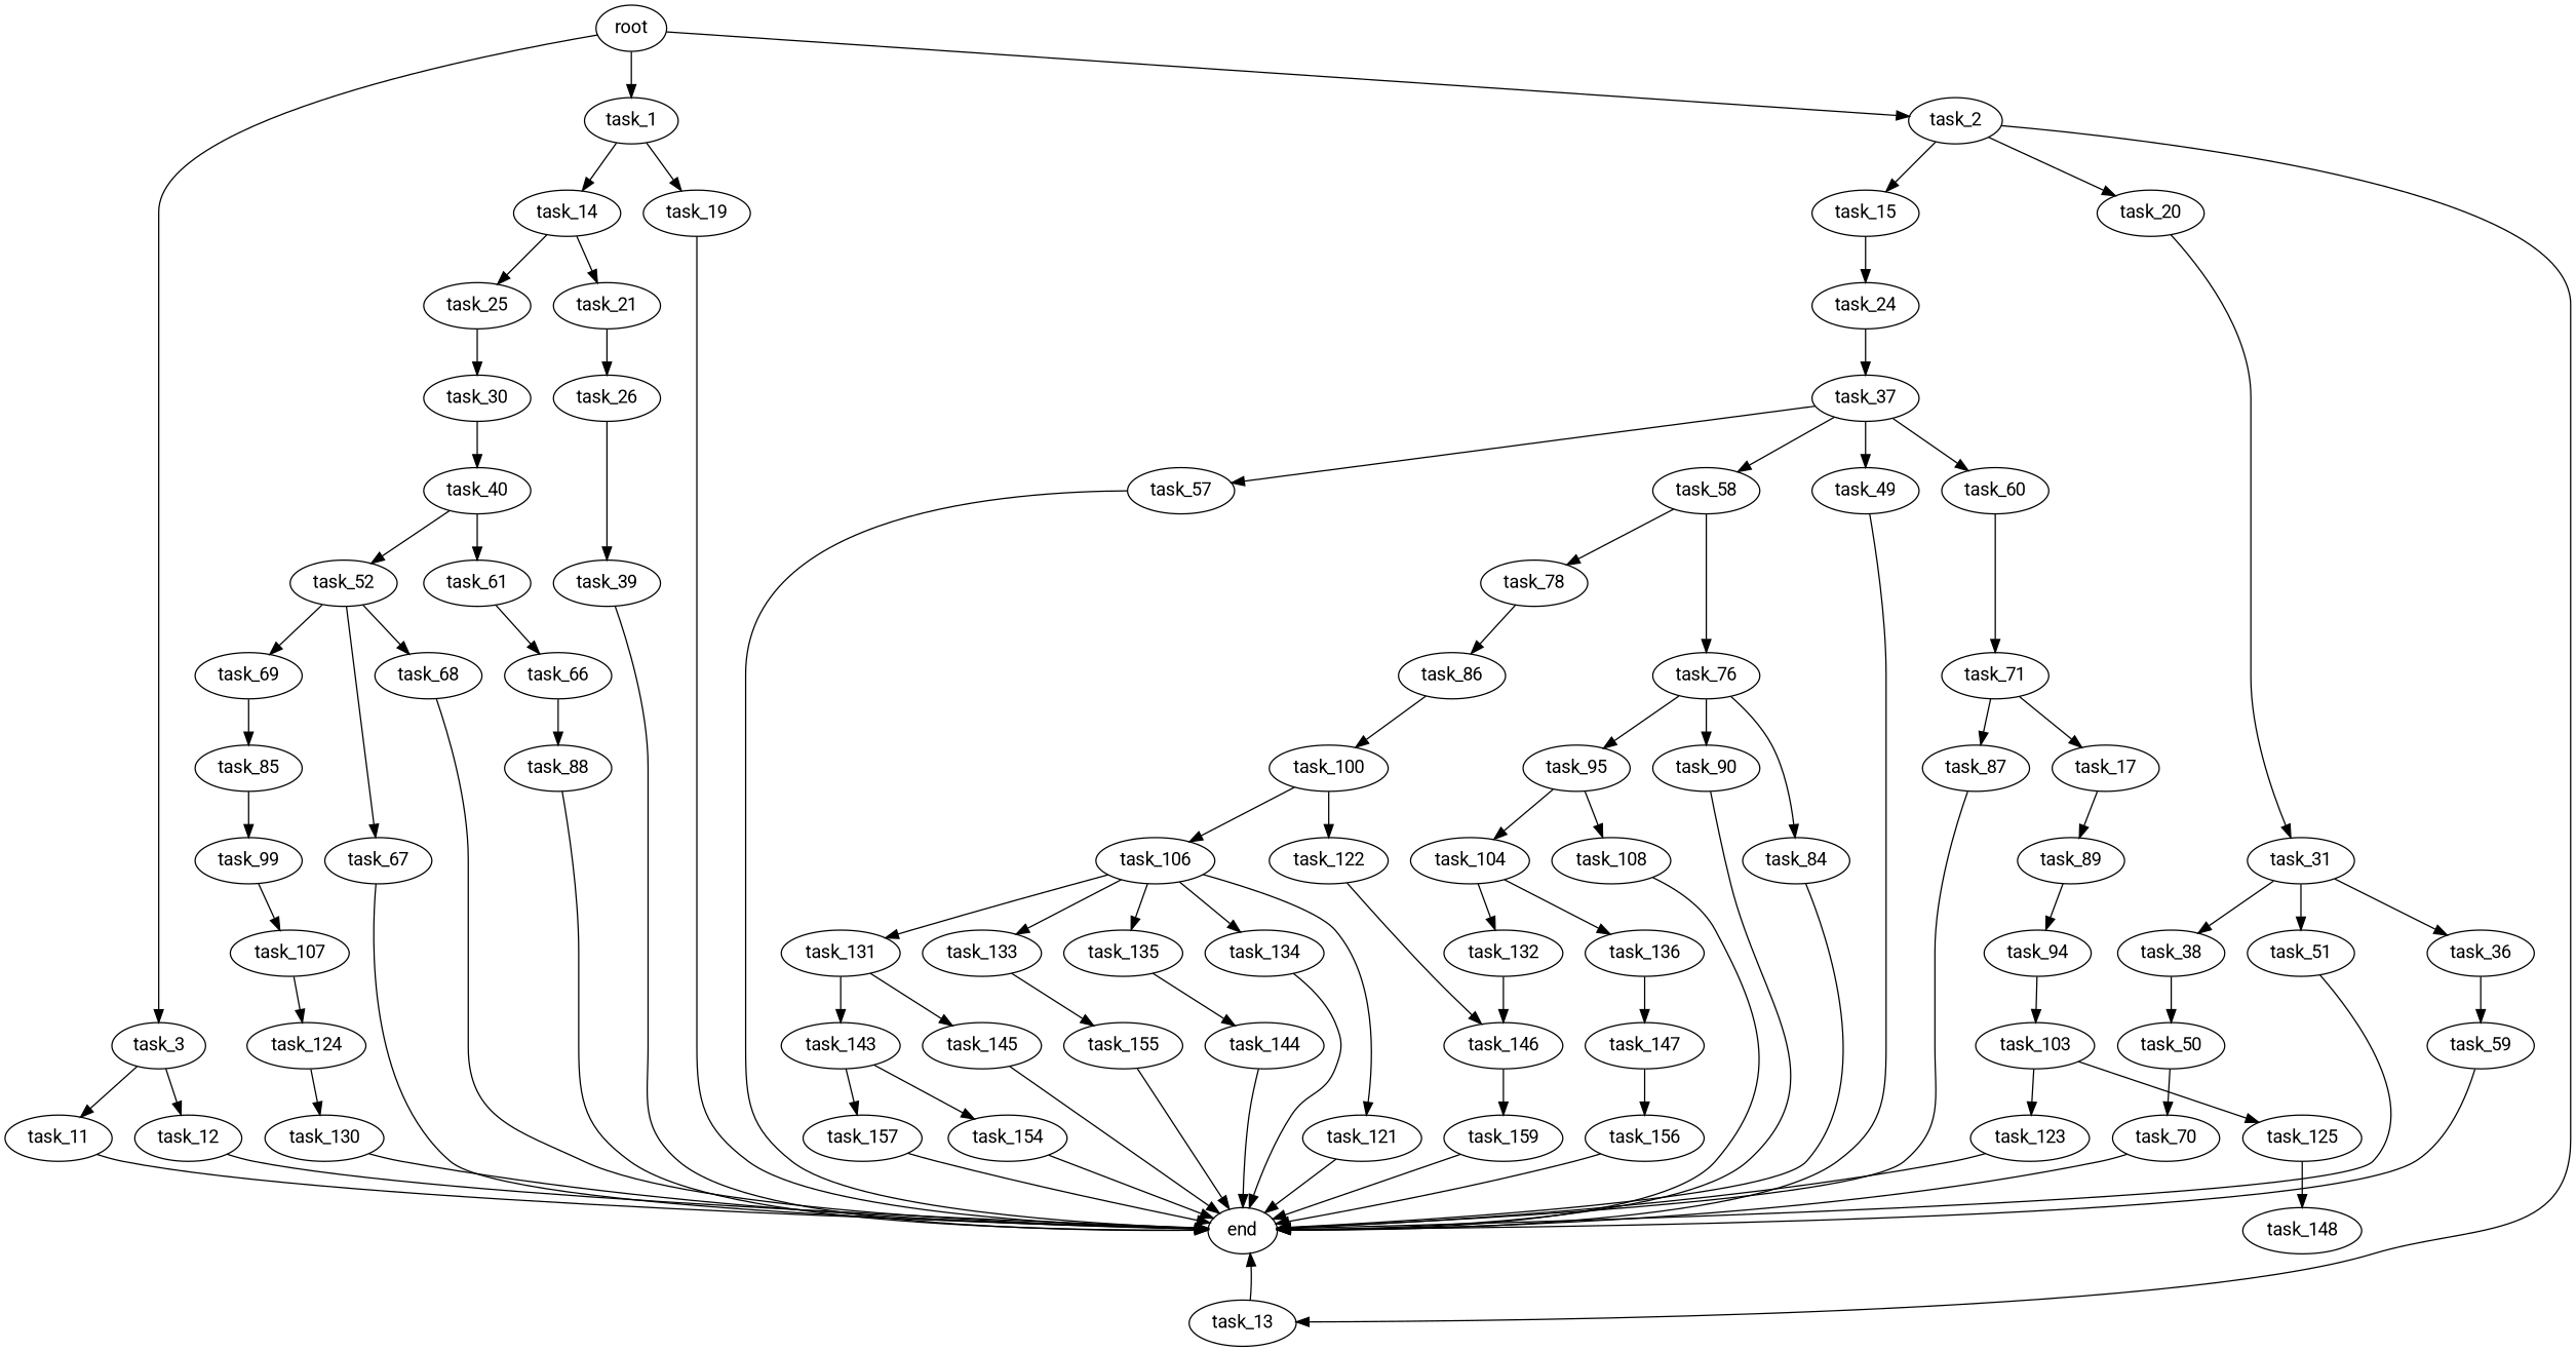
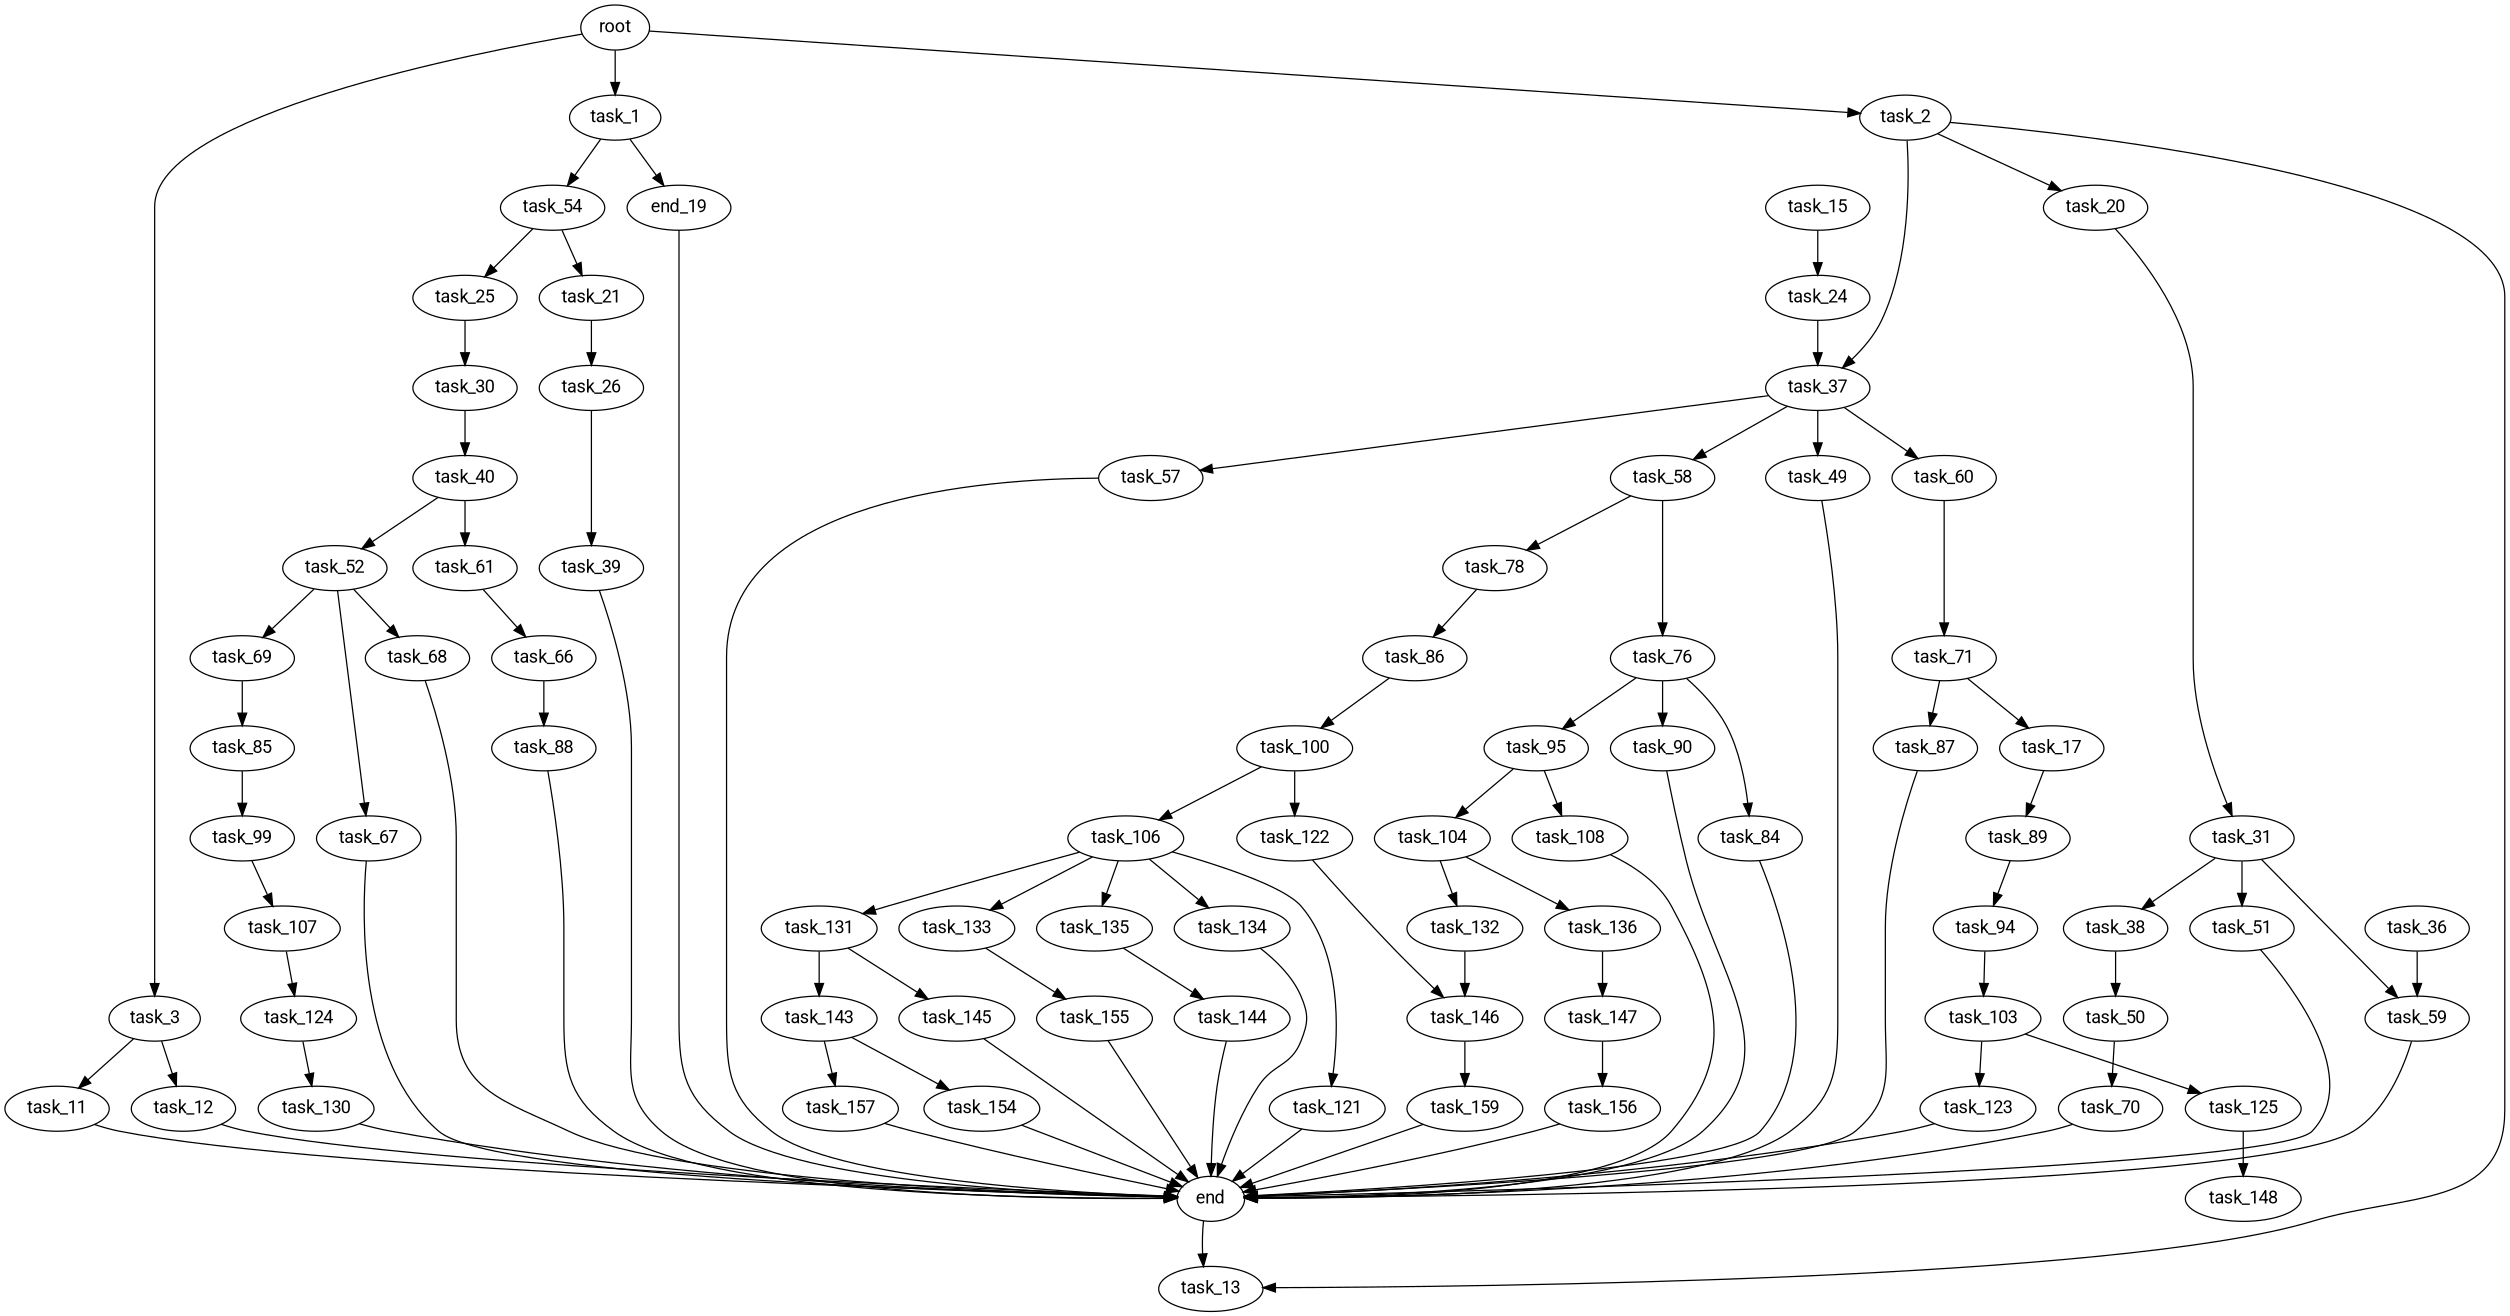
  digraph {
    fontname=Roboto
    node [fontname=Roboto]
    edge [fontname=Roboto]
    root
    task_1
    task_2
    task_3
-   task_14
-   task_19
+   task_14 [label=task_54]
+   task_19 [label=end_19]
    task_13
    task_15
    task_20
    task_11
    task_12
    task_21
    task_25
    end
    task_24
    task_31
    task_26
    task_30
    task_37
    task_36
    task_38
    task_51
    task_39
    task_40
    task_49
    task_57
    task_58
    task_60
    task_59
    task_50
    task_76
    task_78
    task_71
    task_52
    task_61
    task_67
    task_68
    task_69
    task_66
    task_70
    task_84
    task_90
    task_95
    task_86
    n45 [label=task_17]
    task_87
    task_85
    task_88
    task_99
    task_104
    task_108
    task_100
    task_89
    task_107
    task_94
    task_132
    task_136
    n58 [label=task_103]
    task_106
    task_122
    task_124
    task_121
    task_131
    task_133
    task_134
    task_135
    task_146
    task_123
    task_125
    task_148
    task_147
    task_130
    task_143
    task_145
    task_155
    task_144
    task_159
    task_156
    task_154
    task_157
    root -> task_1
    root -> task_2
    root -> task_3
    task_1 -> task_14
    task_1 -> task_19
    task_2 -> task_13
-   task_2 -> task_15
+   task_2 -> task_37
    task_2 -> task_20
    task_3 -> task_11
    task_3 -> task_12
    task_14 -> task_21
    task_14 -> task_25
    task_19 -> end
-   task_13 -> end
+   end -> task_13
    task_15 -> task_24
    task_20 -> task_31
    task_11 -> end
    task_12 -> end
    task_21 -> task_26
    task_25 -> task_30
    task_24 -> task_37
-   task_31 -> task_36
+   task_31 -> task_59
    task_31 -> task_38
    task_31 -> task_51
    task_26 -> task_39
    task_30 -> task_40
    task_37 -> task_49
    task_37 -> task_57
    task_37 -> task_58
    task_37 -> task_60
    task_36 -> task_59
    task_38 -> task_50
    task_51 -> end
    task_39 -> end
    task_40 -> task_52
    task_40 -> task_61
    task_49 -> end
    task_57 -> end
    task_58 -> task_76
    task_58 -> task_78
    task_60 -> task_71
    task_59 -> end
    task_50 -> task_70
    task_76 -> task_84
    task_76 -> task_90
    task_76 -> task_95
    task_78 -> task_86
    task_71 -> n45
    task_71 -> task_87
    task_52 -> task_67
    task_52 -> task_68
    task_52 -> task_69
    task_61 -> task_66
    task_67 -> end
    task_68 -> end
    task_69 -> task_85
    task_66 -> task_88
    task_70 -> end
    task_84 -> end
    task_90 -> end
    task_95 -> task_104
    task_95 -> task_108
    task_86 -> task_100
    n45 -> task_89
    task_87 -> end
    task_85 -> task_99
    task_88 -> end
    task_99 -> task_107
    task_104 -> task_132
    task_104 -> task_136
    task_108 -> end
    task_100 -> task_106
    task_100 -> task_122
    task_89 -> task_94
    task_107 -> task_124
    task_94 -> n58
    task_132 -> task_146
    task_136 -> task_147
    n58 -> task_123
    n58 -> task_125
    task_106 -> task_121
    task_106 -> task_131
    task_106 -> task_133
    task_106 -> task_134
    task_106 -> task_135
    task_122 -> task_146
    task_124 -> task_130
    task_121 -> end
    task_131 -> task_143
    task_131 -> task_145
    task_133 -> task_155
    task_134 -> end
    task_135 -> task_144
    task_146 -> task_159
    task_123 -> end
    task_125 -> task_148
    task_147 -> task_156
    task_130 -> end
    task_143 -> task_154
    task_143 -> task_157
    task_145 -> end
    task_155 -> end
    task_144 -> end
    task_159 -> end
    task_156 -> end
    task_154 -> end
    task_157 -> end
  }
